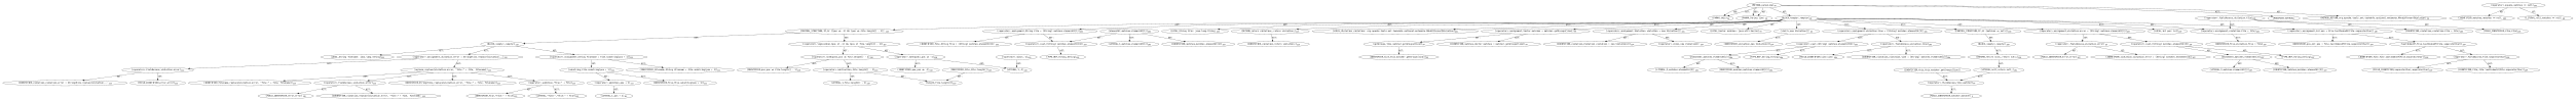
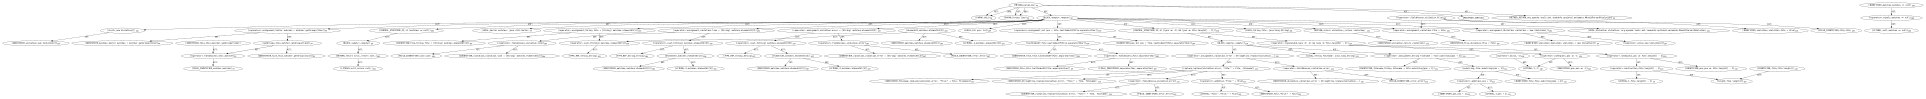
  digraph {
    fontname="JetBrains Mono"
    node [fontname="JetBrains Mono"]
    edge [fontname="JetBrains Mono"]
    n1 [label=<(METHOD,parseLine)<SUB>98</SUB>>]
    n2 [label=<(PARAM,this)<SUB>98</SUB>>]
    n3 [label=<(PARAM,String line)<SUB>98</SUB>>]
    n4 [label=<(BLOCK,&lt;empty&gt;,&lt;empty&gt;)<SUB>98</SUB>>]
    n5 [label=<(MODIFIER,VIRTUAL)>]
    n6 [label=<(METHOD_RETURN,org.apache.tools.ant.taskdefs.optional.metamata.MAuditParser$Violation)<SUB>98</SUB>>]
    n7 [label=<(LOCAL,Vector matches: java.util.Vector)<SUB>99</SUB>>]
    n8 [label=<(&lt;operator&gt;.assignment,Vector matches = matcher.getGroups(line))<SUB>99</SUB>>]
    n9 [label=<(CONTROL_STRUCTURE,IF,if (matches == null))<SUB>100</SUB>>]
    n10 [label=<(LOCAL,String file: java.lang.String)<SUB>103</SUB>>]
    n11 [label=<(&lt;operator&gt;.assignment,String file = (String) matches.elementAt(1))<SUB>103</SUB>>]
    n12 [label=<(LOCAL,Violation violation: org.apache.tools.ant.taskdefs.optional.metamata.MAuditParser$Violation)<SUB>104</SUB>>]
    n13 [label=<(&lt;operator&gt;.assignment,Violation violation = new Violation())<SUB>104</SUB>>]
    n14 [label=<(&lt;init&gt;,new Violation())<SUB>104</SUB>>]
    n15 [label=<(&lt;operator&gt;.assignment,violation.file = file)<SUB>105</SUB>>]
    n16 [label=<(&lt;operator&gt;.assignment,violation.line = (String) matches.elementAt(2))<SUB>106</SUB>>]
    n17 [label=<(&lt;operator&gt;.assignment,violation.error = (String) matches.elementAt(3))<SUB>107</SUB>>]
    n18 [label=<(LOCAL,int pos: int)<SUB>109</SUB>>]
    n19 [label=<(&lt;operator&gt;.assignment,int pos = file.lastIndexOf(File.separatorChar))<SUB>109</SUB>>]
    n20 [label=<(CONTROL_STRUCTURE,IF,if ((pos != -1) &amp;&amp; (pos != file.length() - 1)))<SUB>110</SUB>>]
    n21 [label=<(RETURN,return violation;,return violation;)<SUB>115</SUB>>]
    n22 [label=<(IDENTIFIER,matches,Vector matches = matcher.getGroups(line))<SUB>99</SUB>>]
    n23 [label=<(getGroups,this.matcher.getGroups(line))<SUB>99</SUB>>]
    n24 [label=<(BLOCK,&lt;empty&gt;,&lt;empty&gt;)<SUB>100</SUB>>]
    n25 [label=<(IDENTIFIER,file,String file = (String) matches.elementAt(1))<SUB>103</SUB>>]
    n26 [label=<(&lt;operator&gt;.cast,(String) matches.elementAt(1))<SUB>103</SUB>>]
    n27 [label=<(IDENTIFIER,violation,Violation violation = new Violation())<SUB>104</SUB>>]
    n28 [label=<(&lt;operator&gt;.alloc,new Violation())<SUB>104</SUB>>]
    n29 [label=<(IDENTIFIER,violation,new Violation())<SUB>104</SUB>>]
    n30 [label=<(IDENTIFIER,file,violation.file = file)<SUB>105</SUB>>]
    n31 [label=<(&lt;operator&gt;.fieldAccess,violation.line)<SUB>106</SUB>>]
    n32 [label=<(&lt;operator&gt;.cast,(String) matches.elementAt(2))<SUB>106</SUB>>]
    n33 [label=<(&lt;operator&gt;.fieldAccess,violation.error)<SUB>107</SUB>>]
    n34 [label=<(&lt;operator&gt;.cast,(String) matches.elementAt(3))<SUB>107</SUB>>]
    n35 [label=<(IDENTIFIER,pos,int pos = file.lastIndexOf(File.separatorChar))<SUB>109</SUB>>]
    n36 [label=<(lastIndexOf,file.lastIndexOf(File.separatorChar))<SUB>109</SUB>>]
    n37 [label=<(&lt;operator&gt;.logicalAnd,(pos != -1) &amp;&amp; (pos != file.length() - 1))<SUB>110</SUB>>]
    n38 [label=<(BLOCK,&lt;empty&gt;,&lt;empty&gt;)<SUB>110</SUB>>]
    n39 [label=<(IDENTIFIER,violation,return violation;)<SUB>115</SUB>>]
    n40 [label=<(&lt;operator&gt;.fieldAccess,this.matcher)<SUB>99</SUB>>]
    n41 [label=<(IDENTIFIER,line,this.matcher.getGroups(line))<SUB>99</SUB>>]
    n42 [label=<(FIELD_IDENTIFIER,matcher,matcher)<SUB>99</SUB>>]
    n43 [label=<(IDENTIFIER,this,this.matcher.getGroups(line))>]
    n44 [label=<(&lt;operator&gt;.equals,matches == null)<SUB>100</SUB>>]
    n45 [label=<(IDENTIFIER,matches,matches == null)<SUB>100</SUB>>]
    n46 [label=<(LITERAL,null,matches == null)<SUB>100</SUB>>]
    n47 [label=<(RETURN,return null;,return null;)<SUB>101</SUB>>]
    n48 [label=<(LITERAL,null,return null;)<SUB>101</SUB>>]
    n49 [label=<(TYPE_REF,String,String)<SUB>103</SUB>>]
    n50 [label=<(elementAt,matches.elementAt(1))<SUB>203</SUB>>]
    n51 [label=<(IDENTIFIER,matches,matches.elementAt(1))<SUB>103</SUB>>]
    n52 [label=<(LITERAL,1,matches.elementAt(1))<SUB>103</SUB>>]
    n53 [label=<(&lt;operator&gt;.fieldAccess,violation.file)<SUB>105</SUB>>]
    n54 [label=<(IDENTIFIER,violation,violation.file = file)<SUB>105</SUB>>]
    n55 [label=<(FIELD_IDENTIFIER,file,file)<SUB>105</SUB>>]
    n56 [label=<(IDENTIFIER,violation,violation.line = (String) matches.elementAt(2))<SUB>106</SUB>>]
    n57 [label=<(FIELD_IDENTIFIER,line,line)<SUB>106</SUB>>]
    n58 [label=<(TYPE_REF,String,String)<SUB>106</SUB>>]
    n59 [label=<(elementAt,matches.elementAt(2))<SUB>106</SUB>>]
    n60 [label=<(IDENTIFIER,matches,matches.elementAt(2))<SUB>106</SUB>>]
    n61 [label=<(LITERAL,2,matches.elementAt(2))<SUB>106</SUB>>]
    n62 [label=<(IDENTIFIER,violation,violation.error = (String) matches.elementAt(3))<SUB>107</SUB>>]
    n63 [label=<(FIELD_IDENTIFIER,error,error)<SUB>107</SUB>>]
    n64 [label=<(TYPE_REF,String,String)<SUB>107</SUB>>]
    n65 [label=<(elementAt,matches.elementAt(3))<SUB>107</SUB>>]
    n66 [label=<(IDENTIFIER,matches,matches.elementAt(3))<SUB>107</SUB>>]
    n67 [label=<(LITERAL,3,matches.elementAt(3))<SUB>107</SUB>>]
    n68 [label=<(IDENTIFIER,file,file.lastIndexOf(File.separatorChar))<SUB>109</SUB>>]
    n69 [label=<(&lt;operator&gt;.fieldAccess,File.separatorChar)<SUB>109</SUB>>]
    n70 [label=<(IDENTIFIER,File,file.lastIndexOf(File.separatorChar))<SUB>109</SUB>>]
    n71 [label=<(FIELD_IDENTIFIER,separatorChar,separatorChar)<SUB>109</SUB>>]
    n72 [label=<(&lt;operator&gt;.notEquals,pos != -1)<SUB>110</SUB>>]
    n73 [label=<(&lt;operator&gt;.notEquals,pos != file.length() - 1)<SUB>110</SUB>>]
    n74 [label=<(LOCAL,String filename: java.lang.String)<SUB>111</SUB>>]
    n75 [label=<(&lt;operator&gt;.assignment,String filename = file.substring(pos + 1))<SUB>111</SUB>>]
    n76 [label=<(&lt;operator&gt;.assignment,violation.error = StringUtils.replace(violation...)<SUB>112</SUB>>]
    n77 [label=<(IDENTIFIER,pos,pos != -1)<SUB>510</SUB>>]
    n78 [label=<(LITERAL,1,-1)<SUB>110</SUB>>]
    n79 [label=<(IDENTIFIER,pos,pos != file.length() - 1)<SUB>110</SUB>>]
    n80 [label=<(&lt;operator&gt;.subtraction,file.length() - 1)<SUB>110</SUB>>]
    n81 [label=<(&lt;operator&gt;.minus,-1)<SUB>110</SUB>>]
    n82 [label=<(length,file.length())<SUB>110</SUB>>]
    n83 [label=<(LITERAL,1,file.length() - 1)<SUB>110</SUB>>]
    n84 [label=<(IDENTIFIER,file,file.length())<SUB>110</SUB>>]
    n85 [label=<(IDENTIFIER,filename,String filename = file.substring(pos + 1))<SUB>111</SUB>>]
    n86 [label=<(substring,file.substring(pos + 1))<SUB>111</SUB>>]
    n87 [label=<(&lt;operator&gt;.fieldAccess,violation.error)<SUB>112</SUB>>]
    n88 [label=<(replace,replace(violation.error, &quot;file:&quot; + file, filename))<SUB>112</SUB>>]
    n89 [label=<(IDENTIFIER,file,file.substring(pos + 1))<SUB>111</SUB>>]
    n90 [label=<(&lt;operator&gt;.addition,pos + 1)<SUB>111</SUB>>]
+   n91 [label=<(IDENTIFIER,pos,pos + 1)<SUB>111</SUB>>]
    n92 [label=<(LITERAL,1,pos + 1)<SUB>111</SUB>>]
    n93 [label=<(IDENTIFIER,violation,violation.error = StringUtils.replace(violation...)<SUB>112</SUB>>]
    n94 [label=<(FIELD_IDENTIFIER,error,error)<SUB>112</SUB>>]
    n95 [label=<(IDENTIFIER,StringUtils,replace(violation.error, &quot;file:&quot; + file, filename))<SUB>112</SUB>>]
    n96 [label=<(&lt;operator&gt;.fieldAccess,violation.error)<SUB>112</SUB>>]
    n97 [label=<(&lt;operator&gt;.addition,&quot;file:&quot; + file)<SUB>113</SUB>>]
    n98 [label=<(IDENTIFIER,filename,replace(violation.error, &quot;file:&quot; + file, filename))<SUB>113</SUB>>]
    n99 [label=<(IDENTIFIER,violation,replace(violation.error, &quot;file:&quot; + file, filename))<SUB>112</SUB>>]
    n100 [label=<(FIELD_IDENTIFIER,error,error)<SUB>112</SUB>>]
    n101 [label=<(LITERAL,&quot;file:&quot;,&quot;file:&quot; + file)<SUB>113</SUB>>]
    n102 [label=<(IDENTIFIER,file,&quot;file:&quot; + file)<SUB>113</SUB>>]
    n1 -> n2 [label="AST: "]
    n1 -> n2 [label="DDG: "]
    n1 -> n3 [label="AST: "]
    n1 -> n3 [label="DDG: "]
    n1 -> n4 [label="AST: "]
    n1 -> n5 [label="AST: "]
    n1 -> n6 [label="AST: "]
    n4 -> n7 [label="AST: "]
    n4 -> n8 [label="AST: "]
    n4 -> n9 [label="AST: "]
    n4 -> n10 [label="AST: "]
    n4 -> n11 [label="AST: "]
    n4 -> n12 [label="AST: "]
    n4 -> n13 [label="AST: "]
    n4 -> n14 [label="AST: "]
    n4 -> n15 [label="AST: "]
    n4 -> n16 [label="AST: "]
    n4 -> n17 [label="AST: "]
    n4 -> n18 [label="AST: "]
    n4 -> n19 [label="AST: "]
    n4 -> n20 [label="AST: "]
    n4 -> n21 [label="AST: "]
    n8 -> n22 [label="AST: "]
    n8 -> n23 [label="AST: "]
    n9 -> n24 [label="AST: "]
    n11 -> n25 [label="AST: "]
    n11 -> n26 [label="AST: "]
    n13 -> n27 [label="AST: "]
    n13 -> n28 [label="AST: "]
    n14 -> n29 [label="AST: "]
    n15 -> n30 [label="AST: "]
    n16 -> n31 [label="AST: "]
    n16 -> n32 [label="AST: "]
    n17 -> n33 [label="AST: "]
    n17 -> n34 [label="AST: "]
    n19 -> n35 [label="AST: "]
    n19 -> n36 [label="AST: "]
    n20 -> n37 [label="AST: "]
    n20 -> n38 [label="AST: "]
    n21 -> n39 [label="AST: "]
-   n48 -> n40 [label="AST: "]
+   n23 -> n40 [label="AST: "]
    n23 -> n41 [label="AST: "]
    n24 -> n47 [label="AST: "]
    n26 -> n49 [label="AST: "]
    n31 -> n56 [label="AST: "]
    n31 -> n57 [label="AST: "]
    n32 -> n58 [label="AST: "]
    n32 -> n59 [label="AST: "]
    n33 -> n62 [label="AST: "]
    n33 -> n63 [label="AST: "]
    n34 -> n64 [label="AST: "]
    n34 -> n65 [label="AST: "]
    n36 -> n68 [label="AST: "]
    n36 -> n69 [label="AST: "]
    n37 -> n72 [label="AST: "]
    n37 -> n73 [label="AST: "]
    n38 -> n74 [label="AST: "]
    n38 -> n75 [label="AST: "]
    n38 -> n76 [label="AST: "]
    n40 -> n42 [label="AST: "]
    n43 -> n40 [label="AST: "]
-   n44 -> n45 [label="AST: "]
+   n45 -> n44 [label="AST: "]
    n44 -> n46 [label="AST: "]
    n47 -> n48 [label="AST: "]
    n50 -> n26 [label="AST: "]
    n50 -> n51 [label="AST: "]
    n50 -> n52 [label="AST: "]
    n53 -> n15 [label="AST: "]
    n53 -> n54 [label="AST: "]
    n53 -> n55 [label="AST: "]
    n59 -> n60 [label="AST: "]
    n59 -> n61 [label="AST: "]
    n65 -> n66 [label="AST: "]
    n65 -> n67 [label="AST: "]
    n69 -> n70 [label="AST: "]
    n69 -> n71 [label="AST: "]
    n72 -> n77 [label="AST: "]
    n72 -> n78 [label="AST: "]
    n73 -> n79 [label="AST: "]
    n73 -> n80 [label="AST: "]
    n75 -> n85 [label="AST: "]
    n75 -> n86 [label="AST: "]
    n76 -> n87 [label="AST: "]
    n76 -> n88 [label="AST: "]
    n80 -> n82 [label="AST: "]
    n80 -> n83 [label="AST: "]
    n81 -> n78 [label="AST: "]
    n84 -> n82 [label="AST: "]
    n86 -> n89 [label="AST: "]
    n86 -> n90 [label="AST: "]
    n87 -> n93 [label="AST: "]
    n87 -> n94 [label="AST: "]
    n88 -> n95 [label="AST: "]
    n88 -> n96 [label="AST: "]
    n88 -> n97 [label="AST: "]
    n88 -> n98 [label="AST: "]
+   n90 -> n91 [label="AST: "]
    n90 -> n92 [label="AST: "]
    n96 -> n99 [label="AST: "]
    n96 -> n100 [label="AST: "]
    n97 -> n101 [label="AST: "]
    n97 -> n102 [label="AST: "]
  }
